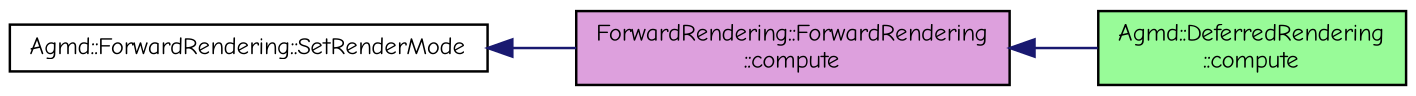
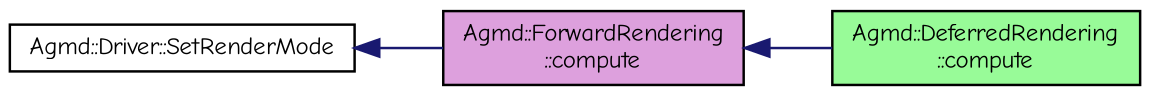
  digraph {
    fontname="Comic Neue"
    rankdir=LR
    node [color=black fontname="Comic Neue" fontsize=10 shape=record style=filled]
    edge [color=midnightblue dir=back fontname="Comic Neue" fontsize=10 labelfontname=Helvetica labelfontsize=10 style=solid]
-   n1 [fillcolor=white fontcolor=black height=0.2 label="Agmd::ForwardRendering::SetRenderMode" width=0.4]
-   n2 [fillcolor=plum height=0.2 label="ForwardRendering::ForwardRendering\l::compute" width=0.4]
+   n1 [fillcolor=white fontcolor=black height=0.2 label="Agmd::Driver::SetRenderMode" width=0.4]
+   n2 [fillcolor=plum height=0.2 label="Agmd::ForwardRendering\l::compute" width=0.4]
    n3 [fillcolor=palegreen height=0.2 label="Agmd::DeferredRendering\l::compute" width=0.4]
    n1 -> n2
    n2 -> n3
  }
